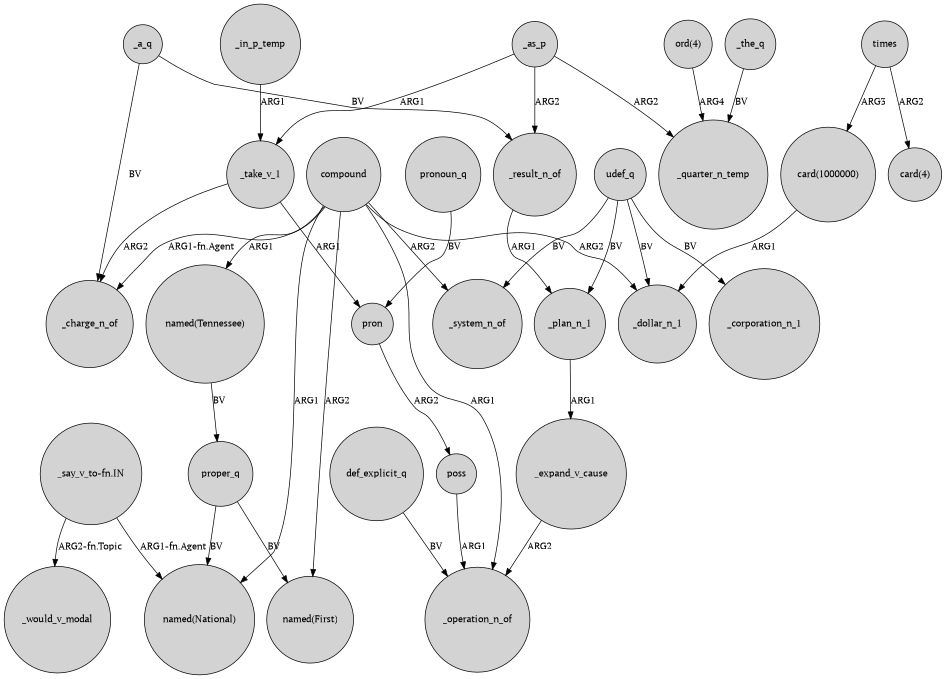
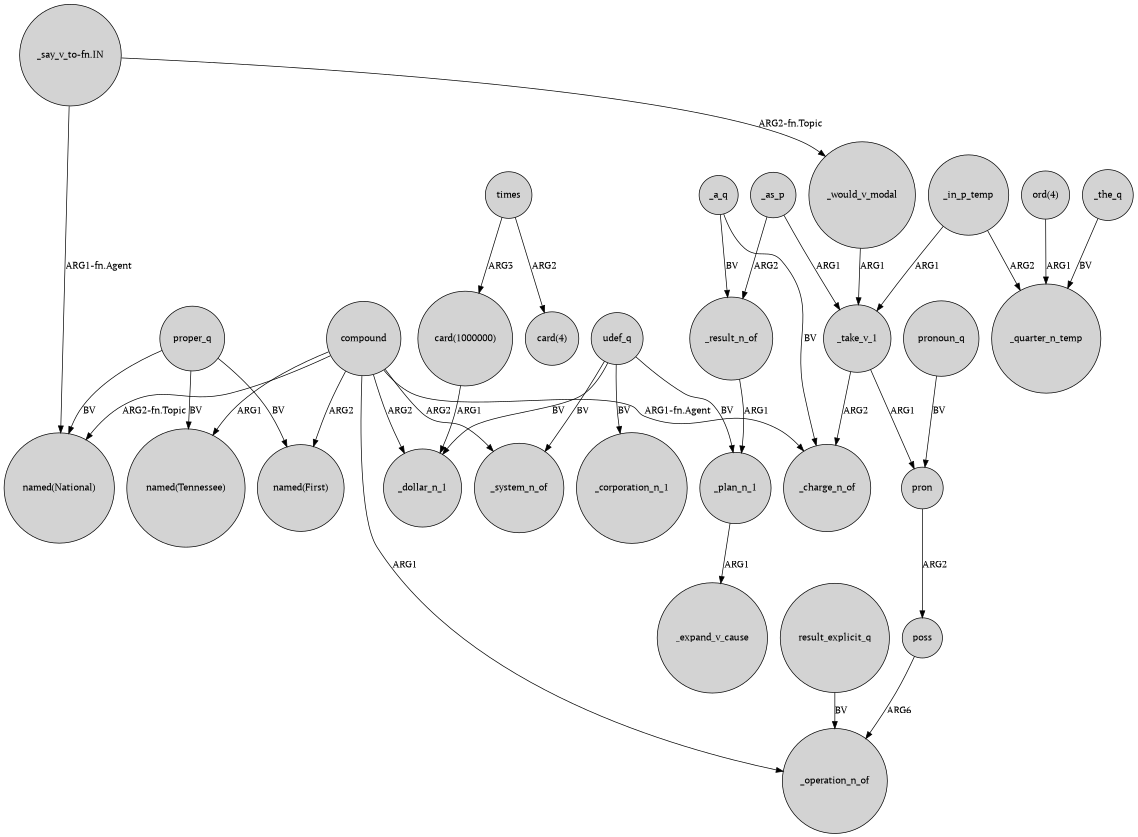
  digraph {
    fontname="PT Serif"
    node [fontname="PT Serif" shape=circle style=filled]
    edge [fontname="PT Serif"]
    "_say_v_to-fn.IN"
    _would_v_modal
    "named(National)"
    _take_v_1
    _charge_n_of
    pron
    compound
    _operation_n_of
    _dollar_n_1
    _system_n_of
    "named(First)"
    "named(Tennessee)"
    "card(1000000)"
    poss
    _expand_v_cause
    "ord(4)"
    _quarter_n_temp
    _a_q
    _result_n_of
    _plan_n_1
    _the_q
    proper_q
    udef_q
    _corporation_n_1
    _in_p_temp
    pronoun_q
    _as_p
-   def_explicit_q
+   def_explicit_q [label=result_explicit_q]
    times
    "card(4)"
    "_say_v_to-fn.IN" -> _would_v_modal [label="ARG2-fn.Topic"]
    "_say_v_to-fn.IN" -> "named(National)" [label="ARG1-fn.Agent"]
+   _would_v_modal -> _take_v_1 [label=ARG1]
    _take_v_1 -> _charge_n_of [label=ARG2]
    _take_v_1 -> pron [label=ARG1]
    pron -> poss [label=ARG2]
-   compound -> "named(National)" [label=ARG1]
+   compound -> "named(National)" [label="ARG2-fn.Topic"]
    compound -> _charge_n_of [label="ARG1-fn.Agent"]
    compound -> _operation_n_of [label=ARG1]
    compound -> _dollar_n_1 [label=ARG2]
    compound -> _system_n_of [label=ARG2]
    compound -> "named(First)" [label=ARG2]
    compound -> "named(Tennessee)" [label=ARG1]
    "card(1000000)" -> _dollar_n_1 [label=ARG1]
-   poss -> _operation_n_of [label=ARG1]
-   _expand_v_cause -> _operation_n_of [label=ARG2]
-   "ord(4)" -> _quarter_n_temp [label=ARG4]
+   poss -> _operation_n_of [label=ARG6]
+   "ord(4)" -> _quarter_n_temp [label=ARG1]
    _a_q -> _charge_n_of [label=BV]
    _a_q -> _result_n_of [label=BV]
    _result_n_of -> _plan_n_1 [label=ARG1]
    _plan_n_1 -> _expand_v_cause [label=ARG1]
    _the_q -> _quarter_n_temp [label=BV]
    proper_q -> "named(National)" [label=BV]
    proper_q -> "named(First)" [label=BV]
-   "named(Tennessee)" -> proper_q [label=BV]
+   proper_q -> "named(Tennessee)" [label=BV]
    udef_q -> _dollar_n_1 [label=BV]
    udef_q -> _system_n_of [label=BV]
    udef_q -> _plan_n_1 [label=BV]
    udef_q -> _corporation_n_1 [label=BV]
    _in_p_temp -> _take_v_1 [label=ARG1]
-   _as_p -> _quarter_n_temp [label=ARG2]
+   _in_p_temp -> _quarter_n_temp [label=ARG2]
    pronoun_q -> pron [label=BV]
    _as_p -> _take_v_1 [label=ARG1]
    _as_p -> _result_n_of [label=ARG2]
    def_explicit_q -> _operation_n_of [label=BV]
    times -> "card(1000000)" [label=ARG3]
    times -> "card(4)" [label=ARG2]
  }
